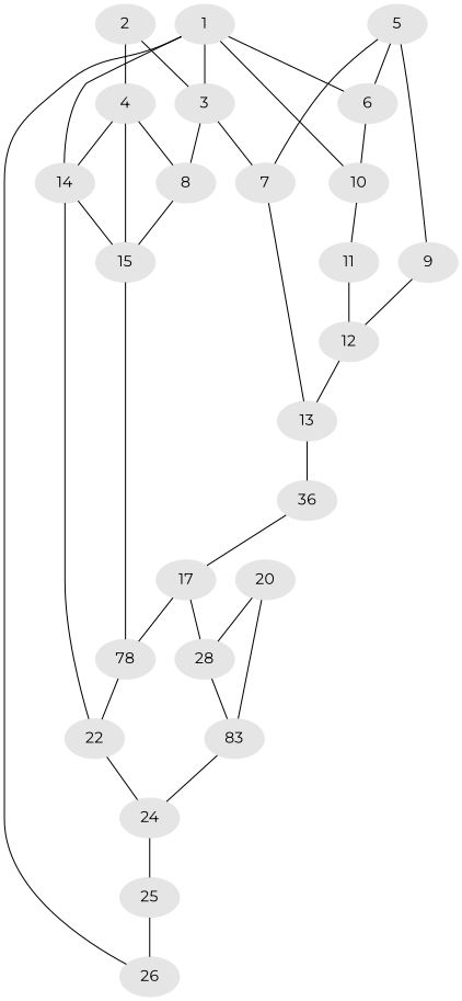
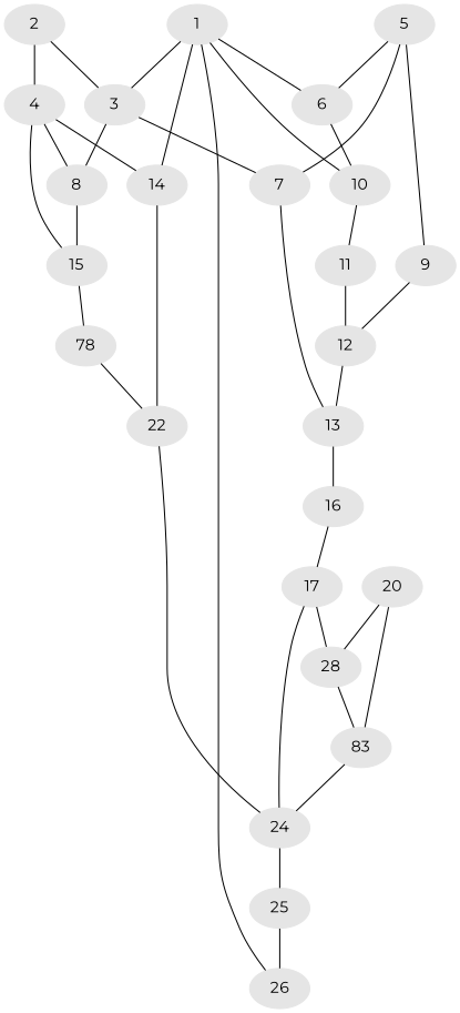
  graph {
    fontname=Montserrat
    node [color=gray90 fontname=Montserrat style=filled]
    edge [fontname=Montserrat weight=1.0]
    1
    3
    6
    10
    14
    26
    2
    4
    7
    8
    11
    15
    22
    13
    n15 [label=78]
    5
    9
    12
-   16 [label=36]
+   16
    17
    24
    n22 [label=28]
    n23 [label=83]
    20
    25
    1 -- 3
    1 -- 6
    1 -- 10
    1 -- 14 [weight=2.0]
    1 -- 26
    3 -- 7
    3 -- 8
    6 -- 10 [weight=2.0]
    10 -- 11
-   14 -- 15
    14 -- 22 [weight=2.0]
    2 -- 3
    2 -- 4 [weight=2.0]
    4 -- 14
    4 -- 8
    4 -- 15
    7 -- 13
    8 -- 15
    11 -- 12 [weight=2.0]
    15 -- n15
    22 -- 24
    13 -- 16 [weight=2.0]
    n15 -- 22
    5 -- 6
    5 -- 7
    5 -- 9 [weight=2.0]
    9 -- 12 [weight=2.0]
    12 -- 13 [weight=2.0]
    16 -- 17
-   17 -- n15
+   17 -- 24
    17 -- n22
    24 -- 25 [weight=2.0]
    n22 -- n23
    n23 -- 24 [weight=2.0]
    20 -- n22
    20 -- n23 [weight=3.0]
    25 -- 26 [weight=4.0]
  }
